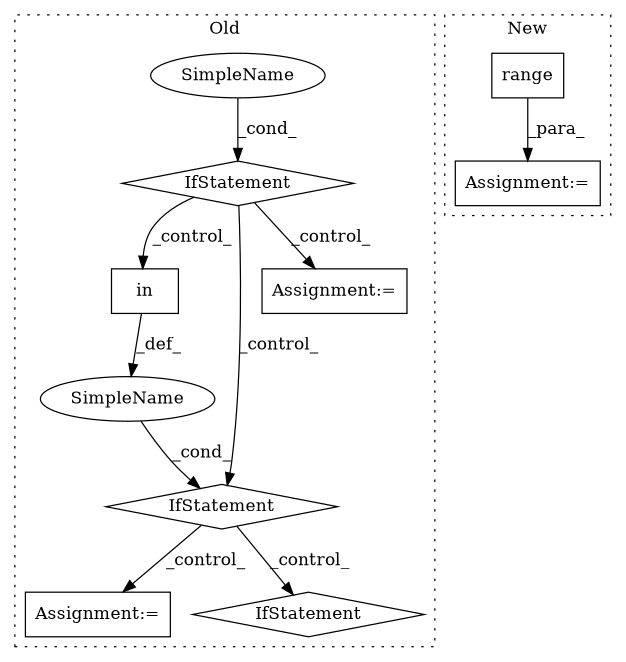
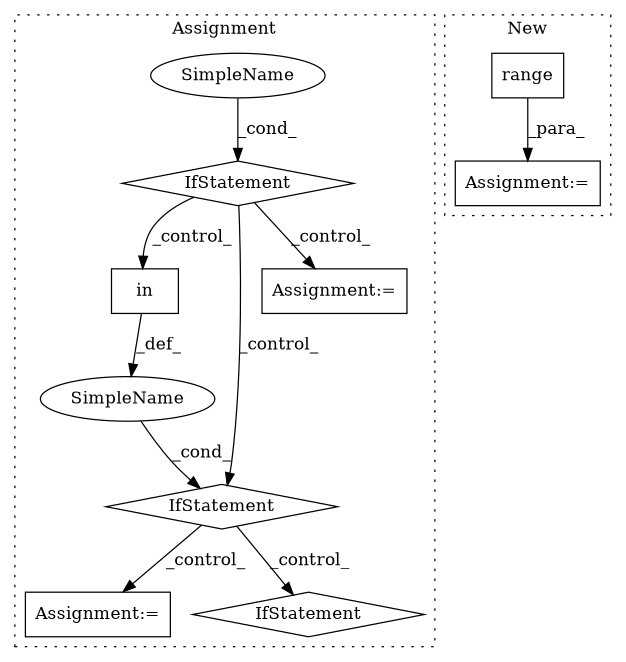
  digraph {
    node [a=25 l="4,2" shape=box]
    n1 [a=105 l=30 label=in s=36576]
    n2 [label=IfStatement s="36567,36629" shape=diamond]
    n3 [a=7 l=1 label="Assignment:=" s=36819]
    n4 [a=42 label=SimpleName shape=ellipse l=""]
    n5 [label=IfStatement s="36972,37002" shape=diamond]
    n6 [a=42 label=SimpleName shape=ellipse l=""]
    n7 [label=IfStatement s="36456,36501" shape=diamond]
    n8 [a=7 l=8 label="Assignment:=" s=36516]
    n9 [a=32 l="6,1" label=range s="36560,36580"]
    n10 [a=7 l=1 label="Assignment:=" s=36613]
    subgraph cluster_1 {
-     label=Old
+     label=Assignment
      style=dotted
      n1
      n2
      n3
      n4
      n5
      n6
      n7
      n8
    }
    subgraph cluster_2 {
      label=New
      style=dotted
      n9
      n10
    }
    n1 -> n4 [label=_def_]
    n2 -> n3 [label=_control_]
    n2 -> n5 [label=_control_]
    n4 -> n2 [label=_cond_]
    n6 -> n7 [label=_cond_]
    n7 -> n1 [label=_control_]
    n7 -> n2 [label=_control_]
    n7 -> n8 [label=_control_]
    n9 -> n10 [label=_para_]
  }
